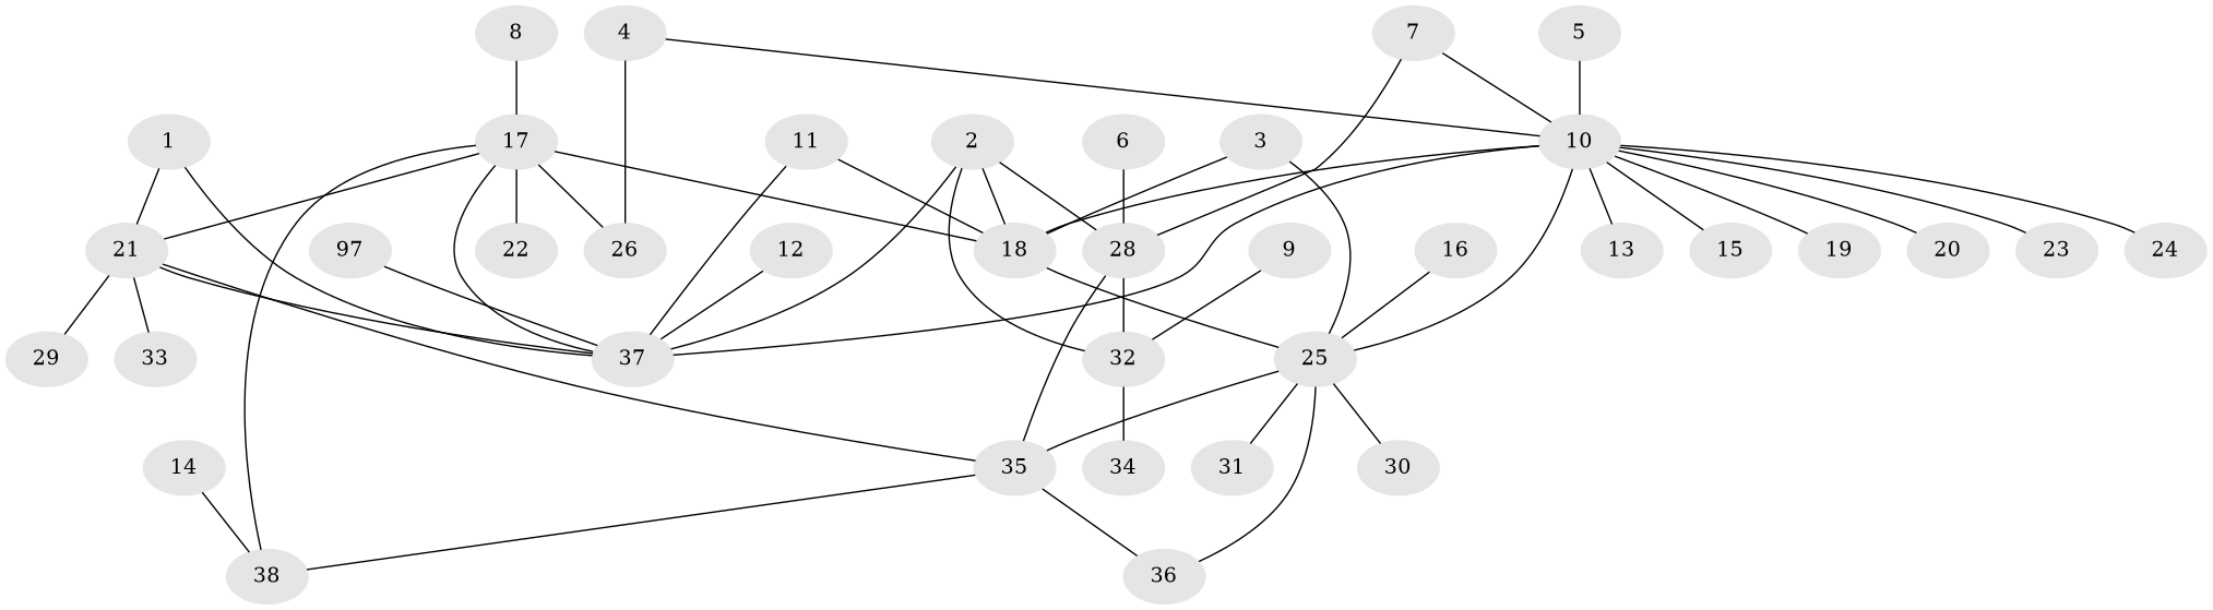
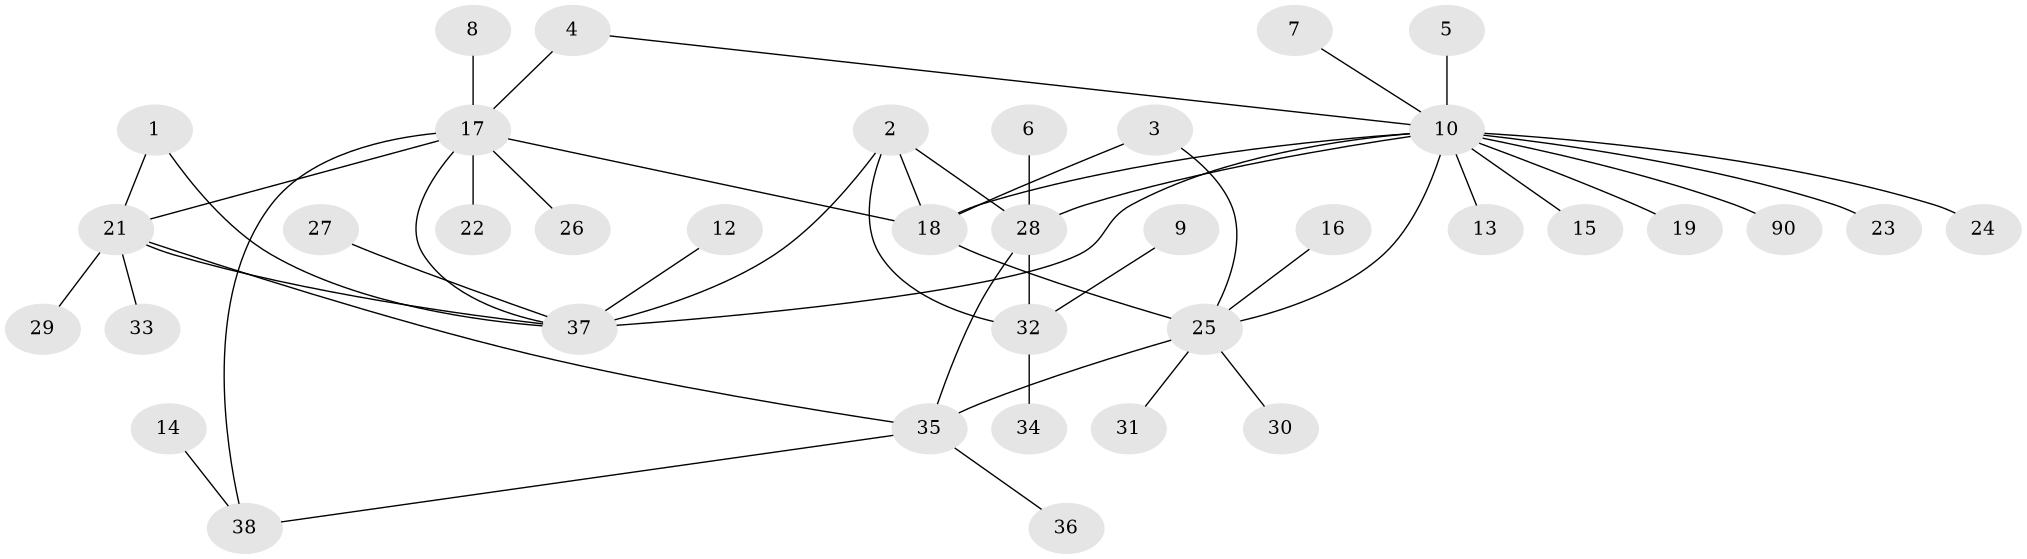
  graph {
    node [color=gray90 style=filled]
    edge [weight=1.0]
    1
    21
    37
    35
    29
    33
    2
    18
    28
    32
    25
    34
    3
    30
    31
    36
    4
    10
    17
    13
    15
    19
-   20
+   20 [label=90]
    23
    24
    38
    22
    26
    5
    6
    7
    8
    9
-   11
    12
    14
    16
-   27 [label=97]
+   27
    1 -- 21
    1 -- 37
    21 -- 37
    21 -- 35
    21 -- 29
    21 -- 33
    35 -- 36
    35 -- 38
    2 -- 37
    2 -- 18
    2 -- 28
    2 -- 32
    18 -- 25 [weight=2.0]
    28 -- 35
    28 -- 32
    32 -- 34
    25 -- 35
    25 -- 30
    25 -- 31
-   25 -- 36
    3 -- 18
    3 -- 25
    4 -- 10
-   4 -- 26
+   4 -- 17
    10 -- 37
    10 -- 18
-   7 -- 28
+   10 -- 28
    10 -- 25
    10 -- 13
    10 -- 15
    10 -- 19
    10 -- 20
    10 -- 23
    10 -- 24
    17 -- 21
    17 -- 37
    17 -- 18 [weight=2.0]
    17 -- 38
    17 -- 22
    17 -- 26
    5 -- 10
    6 -- 28
    7 -- 10
    8 -- 17
    9 -- 32
-   11 -- 37
-   11 -- 18
    12 -- 37
    14 -- 38
    16 -- 25
    27 -- 37
  }
